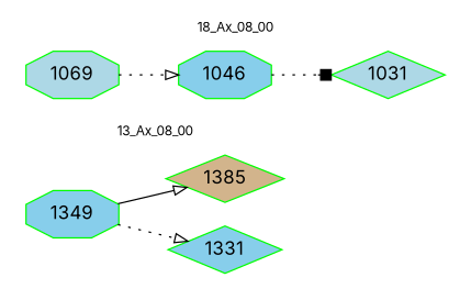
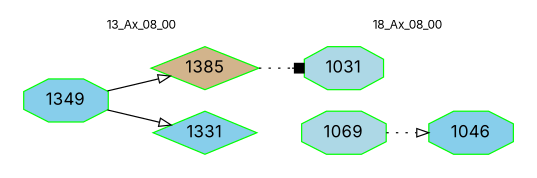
  digraph {
    fontname=Inter
    rankdir=LR
    node [color=green fillcolor=skyblue fontname=Inter shape=octagon style=filled]
    edge [arrowhead=onormal color=black fontname=Inter style=solid]
    n1 [label=1349]
    n2 [label=1331 shape=diamond]
    n3 [fillcolor=tan label=1385 shape=diamond]
    n4 [label=1046]
-   n5 [fillcolor=lightblue label=1031 shape=diamond]
+   n5 [fillcolor=lightblue label=1031]
    n6 [fillcolor=lightblue label=1069]
    subgraph cluster_1 {
      color=white
      fontsize=10
      label="13_Ax_08_00"
      n1
      n2
      n3
    }
    subgraph cluster_2 {
      color=white
      fontsize=10
      label="18_Ax_08_00"
      n4
      n5
      n6
    }
-   n1 -> n2 [style=dotted]
+   n1 -> n2
    n1 -> n3
-   n4 -> n5 [arrowhead=box style=dotted]
+   n3 -> n5 [arrowhead=box style=dotted]
    n6 -> n4 [style=dotted]
  }
